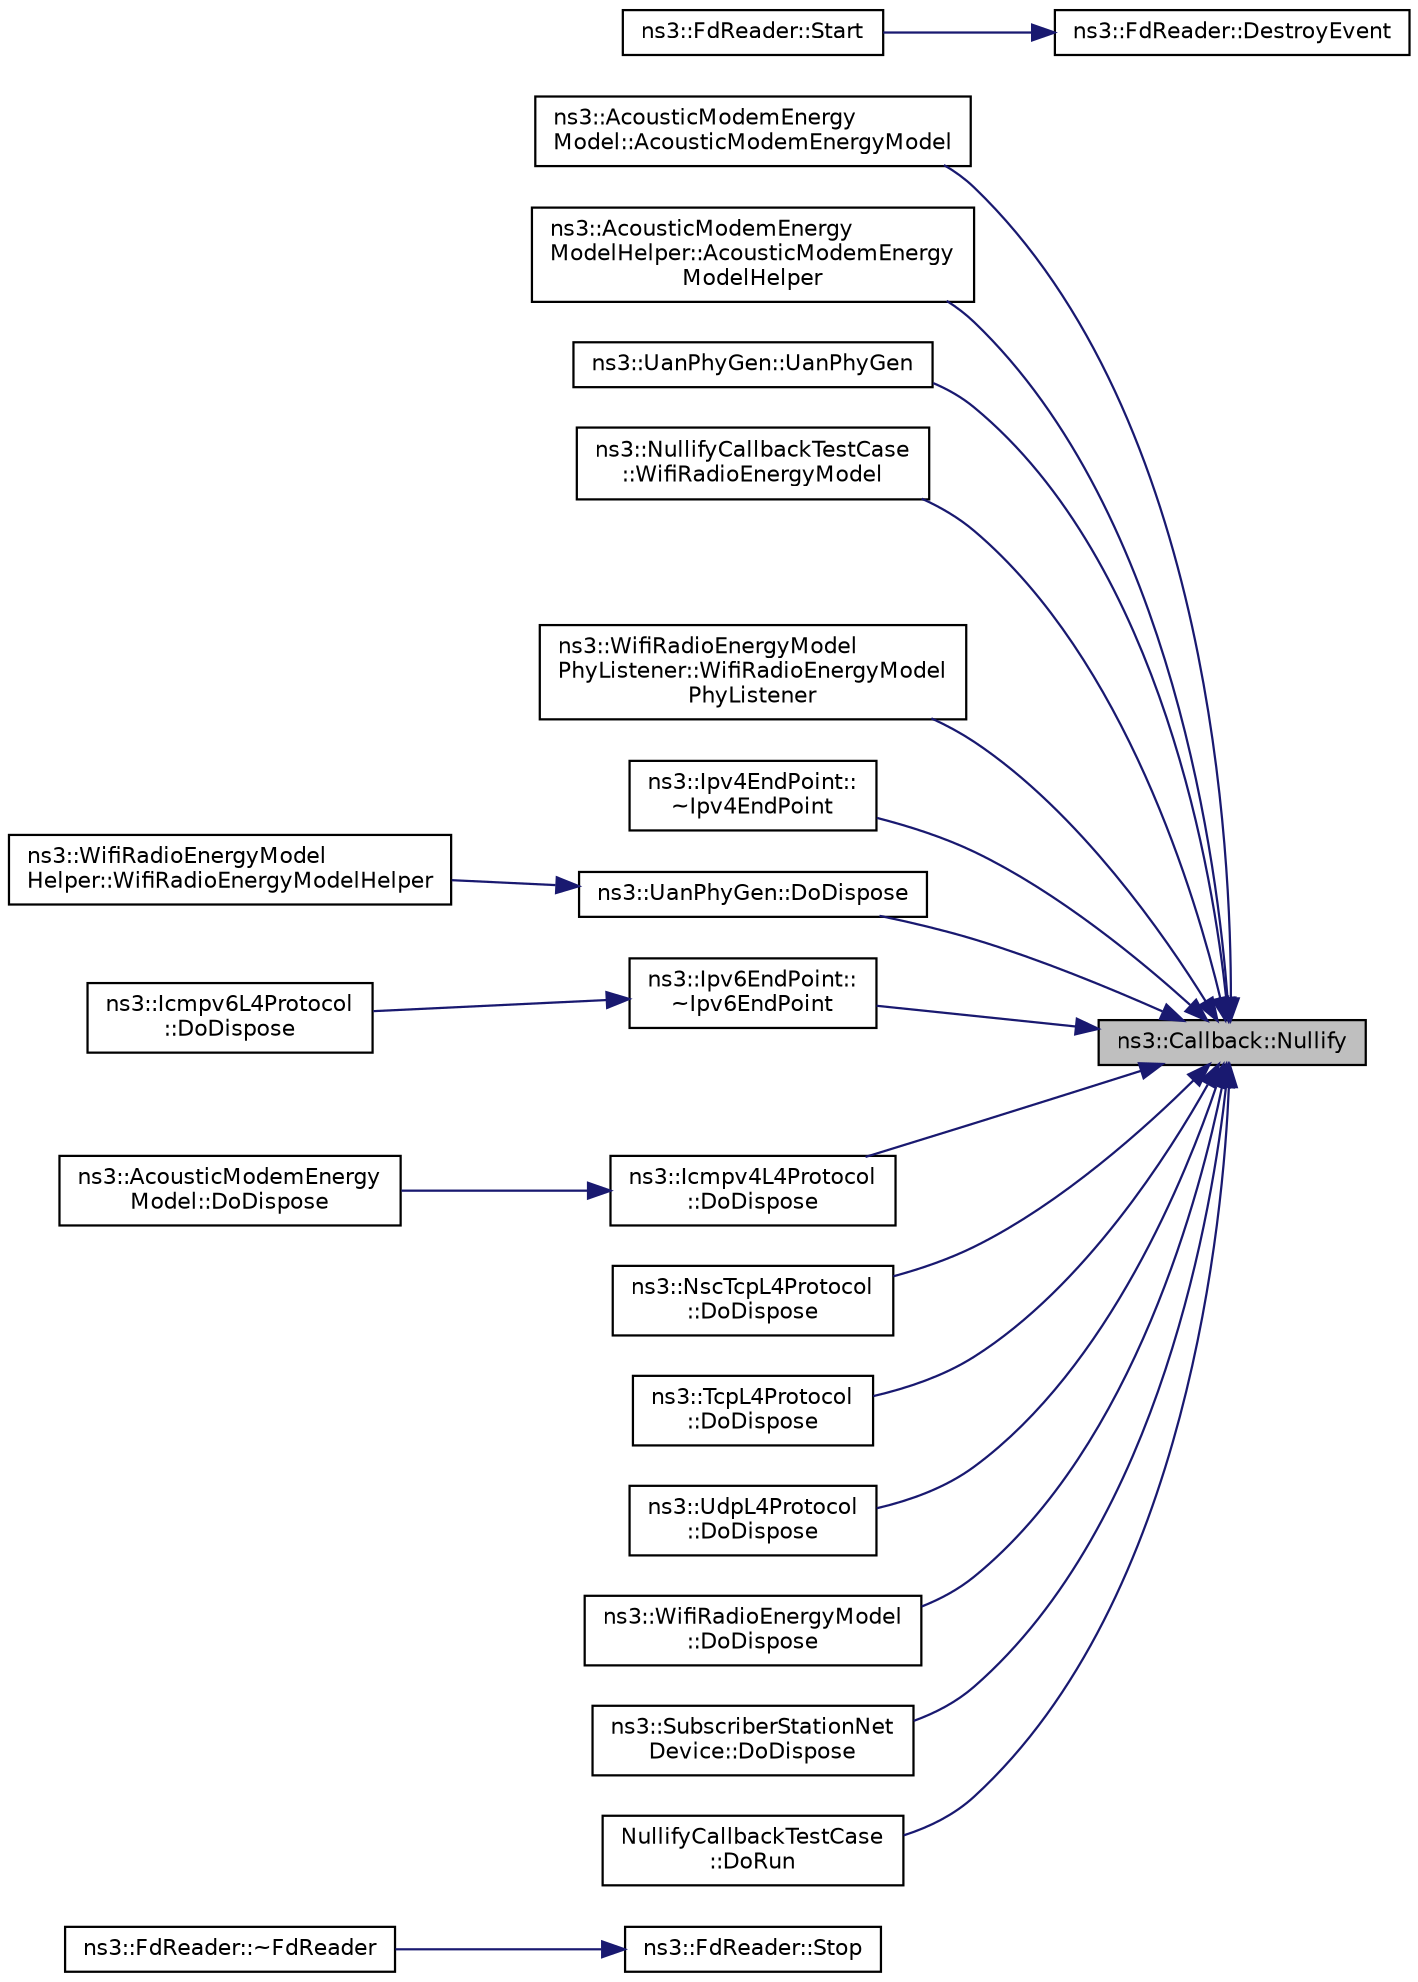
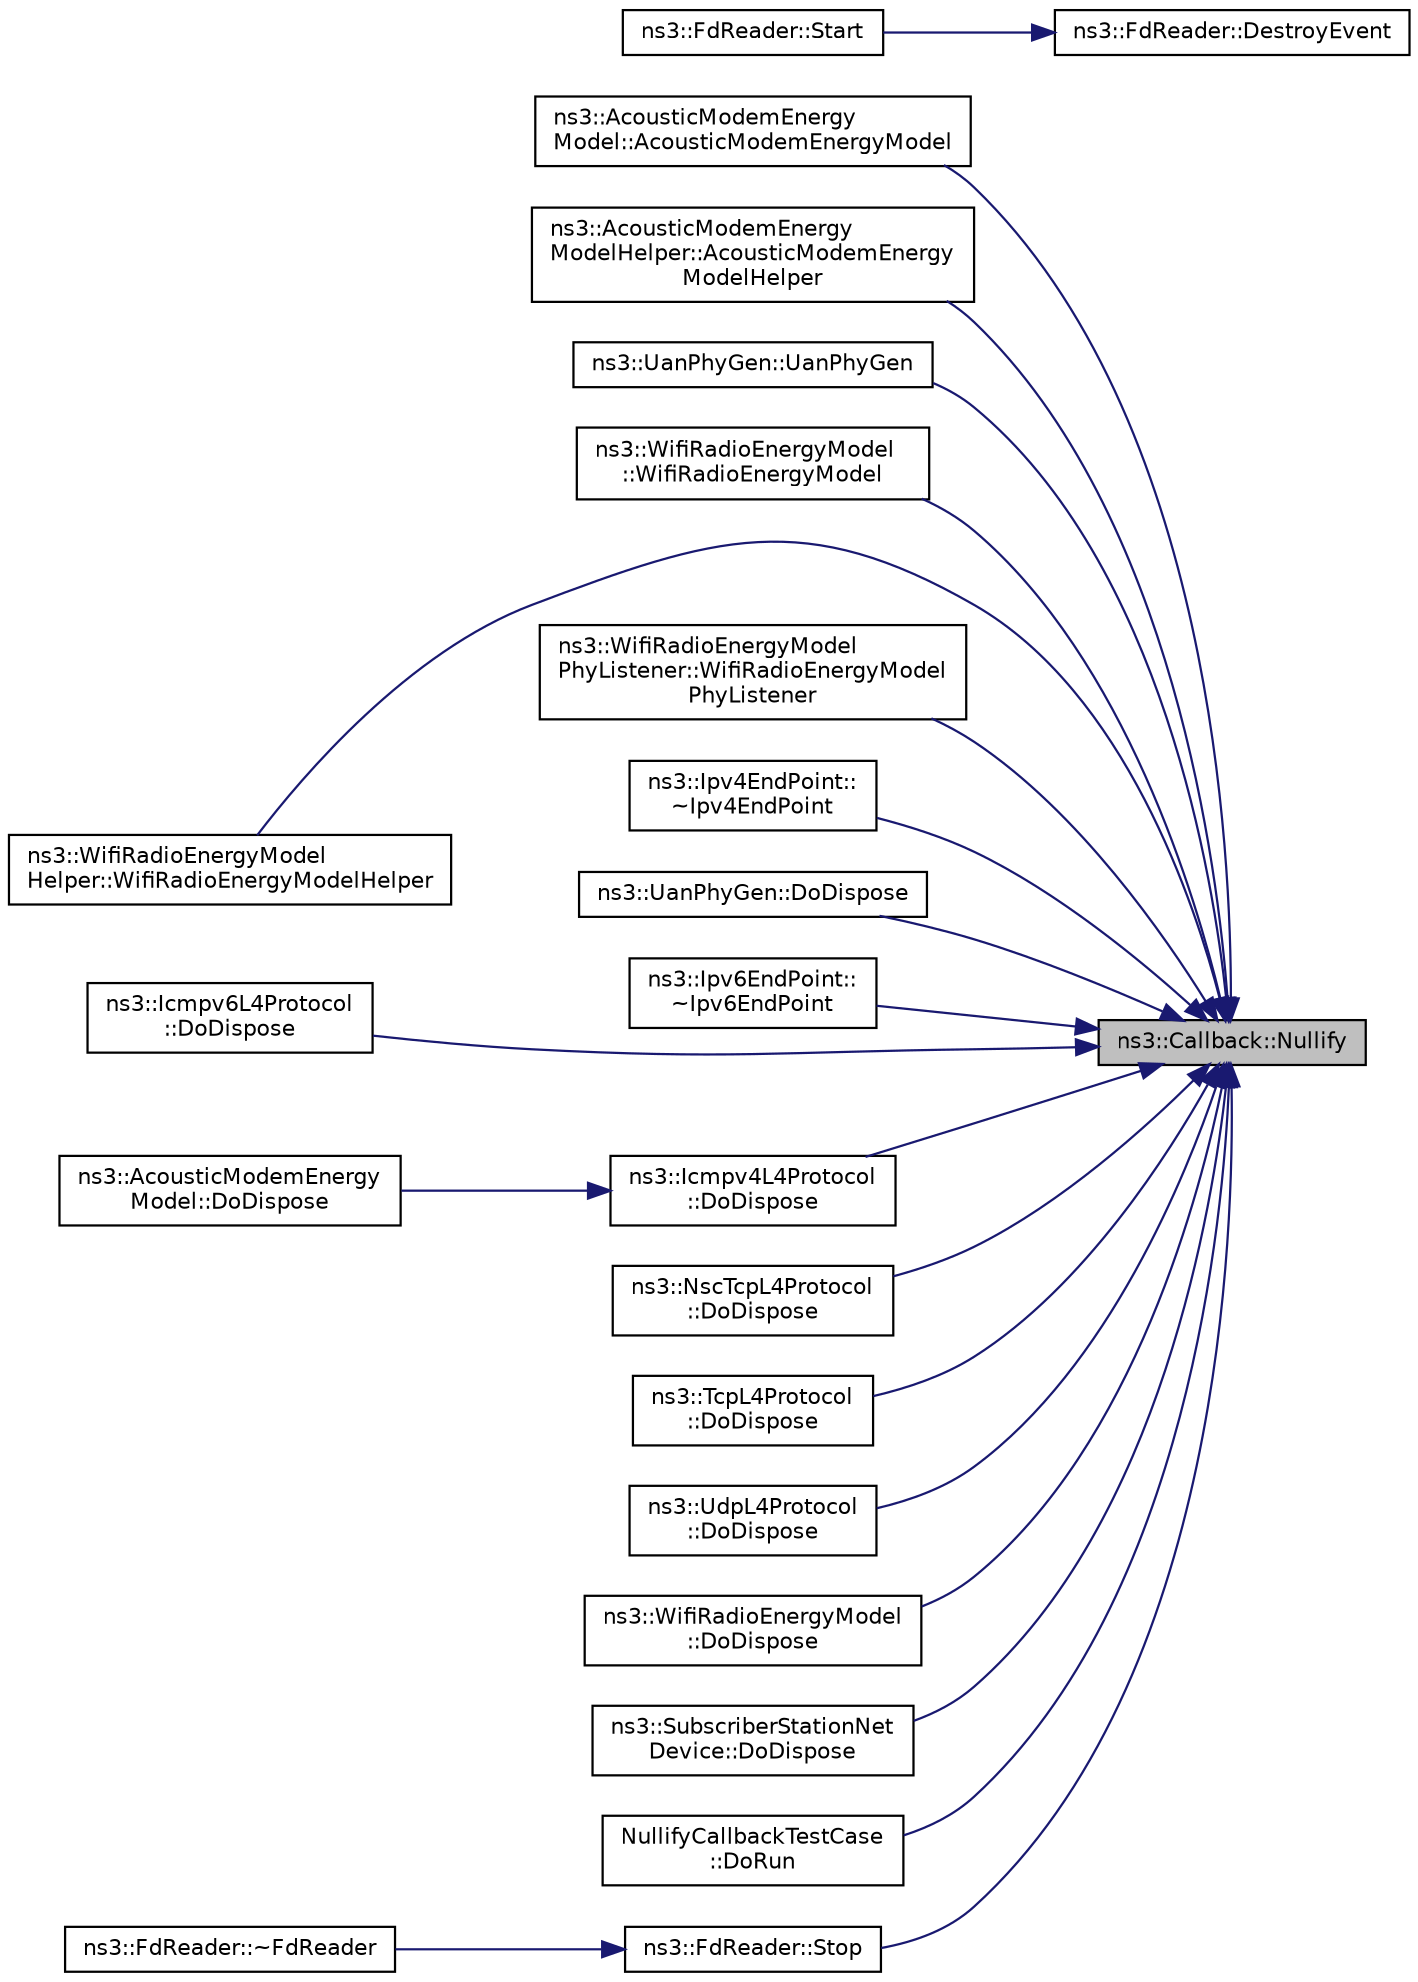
  digraph {
    rankdir=RL
    node [color=black fillcolor=white fontname=Helvetica fontsize=10 shape=record style=filled]
    edge [color=midnightblue dir=back fontname=Helvetica fontsize=10 labelfontname=Helvetica labelfontsize=10 style=solid]
    n1 [fillcolor=grey75 fontcolor=black height=0.2 label="ns3::Callback::Nullify" width=0.4]
    n2 [height=0.2 label="ns3::AcousticModemEnergy\lModel::AcousticModemEnergyModel" width=0.4]
    n3 [height=0.2 label="ns3::AcousticModemEnergy\lModelHelper::AcousticModemEnergy\lModelHelper" width=0.4]
    n4 [height=0.2 label="ns3::UanPhyGen::UanPhyGen" width=0.4]
-   n5 [height=0.2 label="ns3::NullifyCallbackTestCase\l::WifiRadioEnergyModel" width=0.4]
+   n5 [height=0.2 label="ns3::WifiRadioEnergyModel\l::WifiRadioEnergyModel" width=0.4]
    n6 [height=0.2 label="ns3::WifiRadioEnergyModel\lHelper::WifiRadioEnergyModelHelper" width=0.4]
    n7 [height=0.2 label="ns3::WifiRadioEnergyModel\lPhyListener::WifiRadioEnergyModel\lPhyListener" width=0.4]
    n8 [height=0.2 label="ns3::Ipv4EndPoint::\l~Ipv4EndPoint" width=0.4]
    n9 [height=0.2 label="ns3::Ipv6EndPoint::\l~Ipv6EndPoint" width=0.4]
    n10 [height=0.2 label="ns3::Icmpv6L4Protocol\l::DoDispose" width=0.4]
    n11 [height=0.2 label="ns3::UanPhyGen::DoDispose" width=0.4]
    n12 [height=0.2 label="ns3::Icmpv4L4Protocol\l::DoDispose" width=0.4]
    n13 [height=0.2 label="ns3::NscTcpL4Protocol\l::DoDispose" width=0.4]
    n14 [height=0.2 label="ns3::TcpL4Protocol\l::DoDispose" width=0.4]
    n15 [height=0.2 label="ns3::UdpL4Protocol\l::DoDispose" width=0.4]
    n16 [height=0.2 label="ns3::WifiRadioEnergyModel\l::DoDispose" width=0.4]
    n17 [height=0.2 label="ns3::SubscriberStationNet\lDevice::DoDispose" width=0.4]
    n18 [height=0.2 label="NullifyCallbackTestCase\l::DoRun" width=0.4]
    n19 [height=0.2 label="ns3::FdReader::Stop" width=0.4]
    n20 [height=0.2 label="ns3::AcousticModemEnergy\lModel::DoDispose" width=0.4]
    n21 [height=0.2 label="ns3::FdReader::~FdReader" width=0.4]
    n22 [height=0.2 label="ns3::FdReader::DestroyEvent" width=0.4]
    n23 [height=0.2 label="ns3::FdReader::Start" width=0.4]
    n1 -> n2
    n1 -> n3
    n1 -> n4
    n1 -> n5
-   n11 -> n6
+   n1 -> n6
    n1 -> n7
    n1 -> n8
    n1 -> n9
-   n9 -> n10
+   n1 -> n10
    n1 -> n11
    n1 -> n12
    n1 -> n13
    n1 -> n14
    n1 -> n15
    n1 -> n16
    n1 -> n17
    n1 -> n18
+   n1 -> n19
    n12 -> n20
    n19 -> n21
    n22 -> n23
  }
